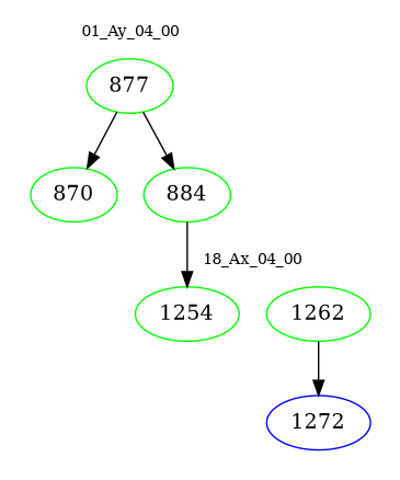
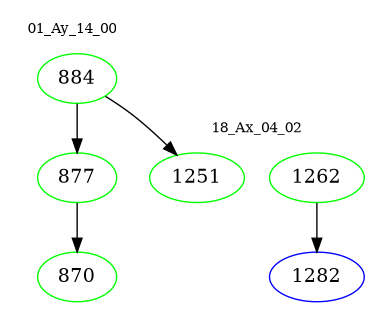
  digraph {
    node [color=green]
    edge [color=black]
    n1 [label=877]
    n2 [label=870]
    n3 [label=884]
    n4 [label=1262]
-   n5 [label=1254]
-   n6 [color=blue label=1272]
+   n5 [label=1251]
+   n6 [color=blue label=1282]
    subgraph cluster_1 {
      color=white
      fontsize=10
-     label="01_Ay_04_00"
+     label="01_Ay_14_00"
      n1
      n2
      n3
    }
    subgraph cluster_2 {
      color=white
      fontsize=10
-     label="18_Ax_04_00"
+     label="18_Ax_04_02"
      n4
      n5
      n6
    }
    n1 -> n2
-   n1 -> n3
+   n3 -> n1
    n3 -> n5
    n4 -> n6
  }
